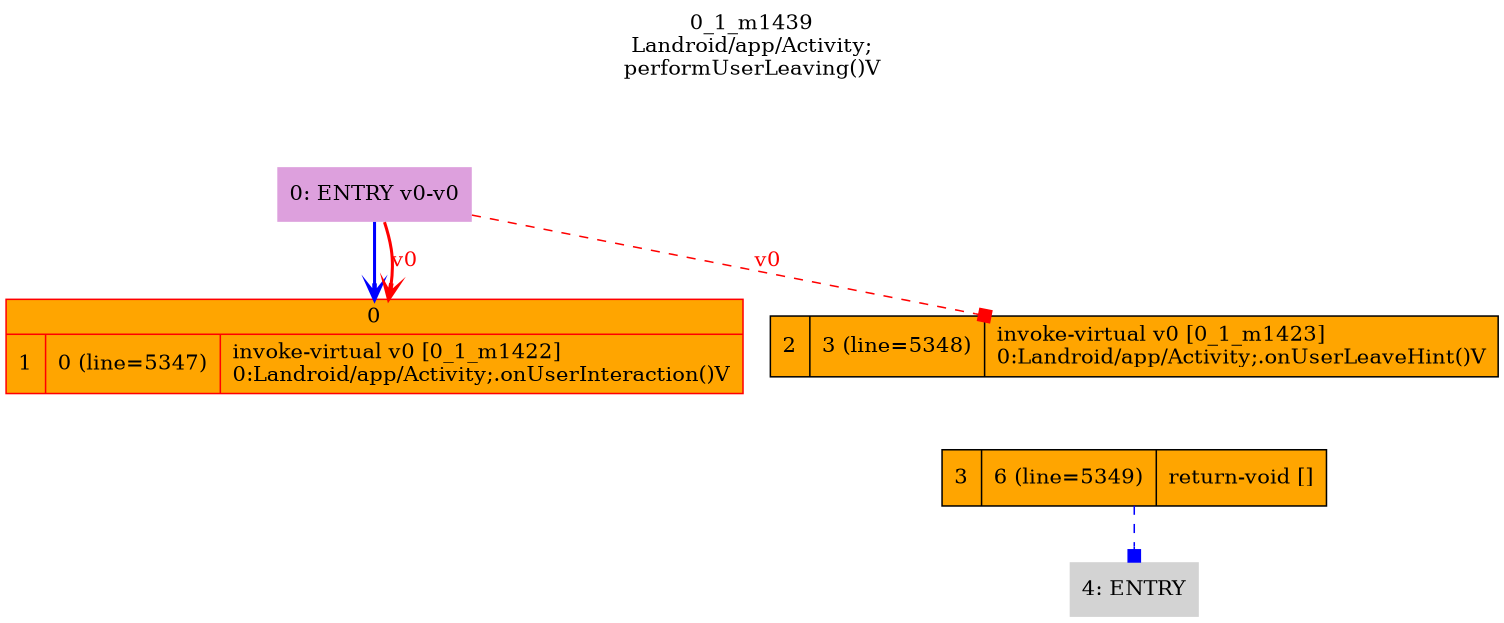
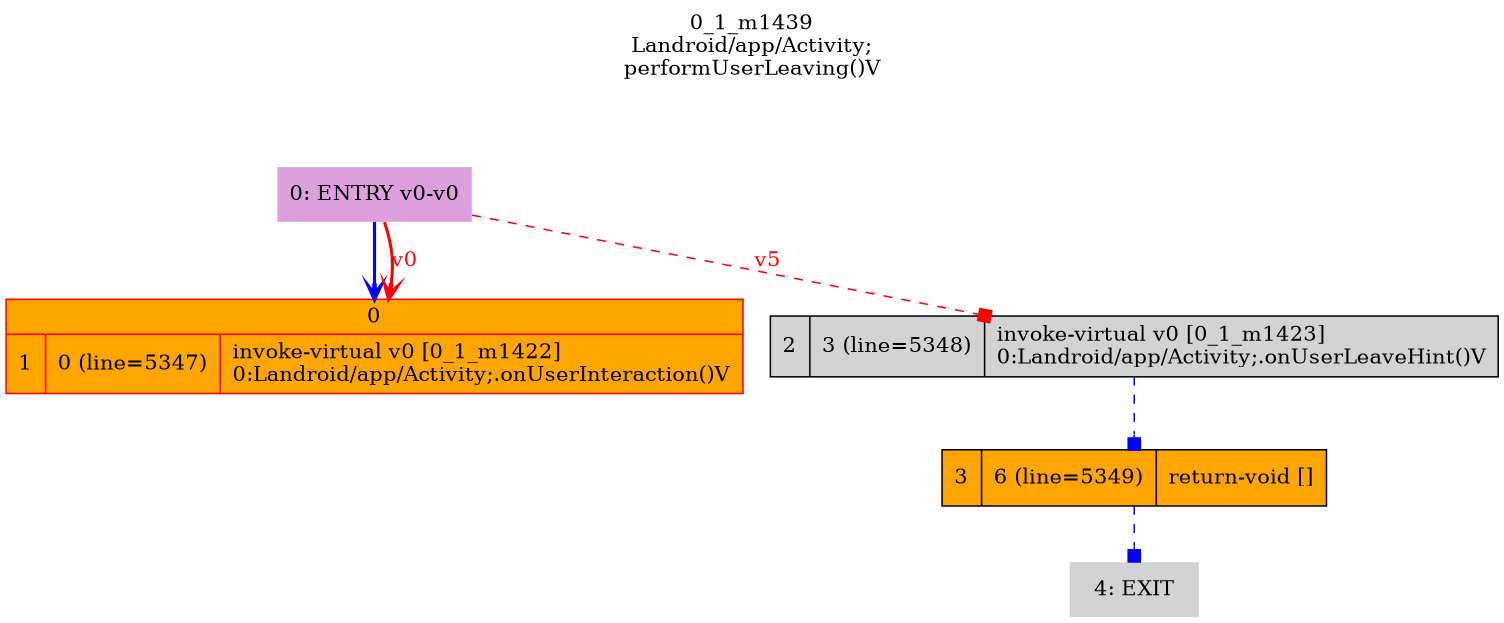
  digraph {
    label="0_1_m1439\nLandroid/app/Activity;\nperformUserLeaving()V"
    labelloc=t
    rankdir=UD
    node [fillcolor=orange shape=record style=filled]
    edge [arrowhead=box color=blue fontcolor=blue style=dashed weight=100]
    n1 [fillcolor=plum label="0: ENTRY v0-v0" shape=plaintext]
    n2 [color=red label="{0|{1|0 (line=5347)|invoke-virtual v0 [0_1_m1422]\l0:Landroid/app/Activity;.onUserInteraction()V\l}}"]
-   n3 [label="2|3 (line=5348)|invoke-virtual v0 [0_1_m1423]\l0:Landroid/app/Activity;.onUserLeaveHint()V\l"]
+   n3 [fillcolor=lightgrey label="2|3 (line=5348)|invoke-virtual v0 [0_1_m1423]\l0:Landroid/app/Activity;.onUserLeaveHint()V\l"]
    n4 [label="3|6 (line=5349)|return-void []\l"]
-   n5 [fillcolor=lightgrey label="4: ENTRY" shape=plaintext]
+   n5 [fillcolor=lightgrey label="4: EXIT" shape=plaintext]
    n1 -> n2 [arrowhead=vee style=bold]
    n1 -> n2 [arrowhead=vee color=red fontcolor=red label=v0 style=bold weight=""]
-   n1 -> n3 [color=red fontcolor=red label=v0 weight=""]
+   n1 -> n3 [color=red fontcolor=red label=v5 weight=""]
+   n3 -> n4
    n4 -> n5
  }
